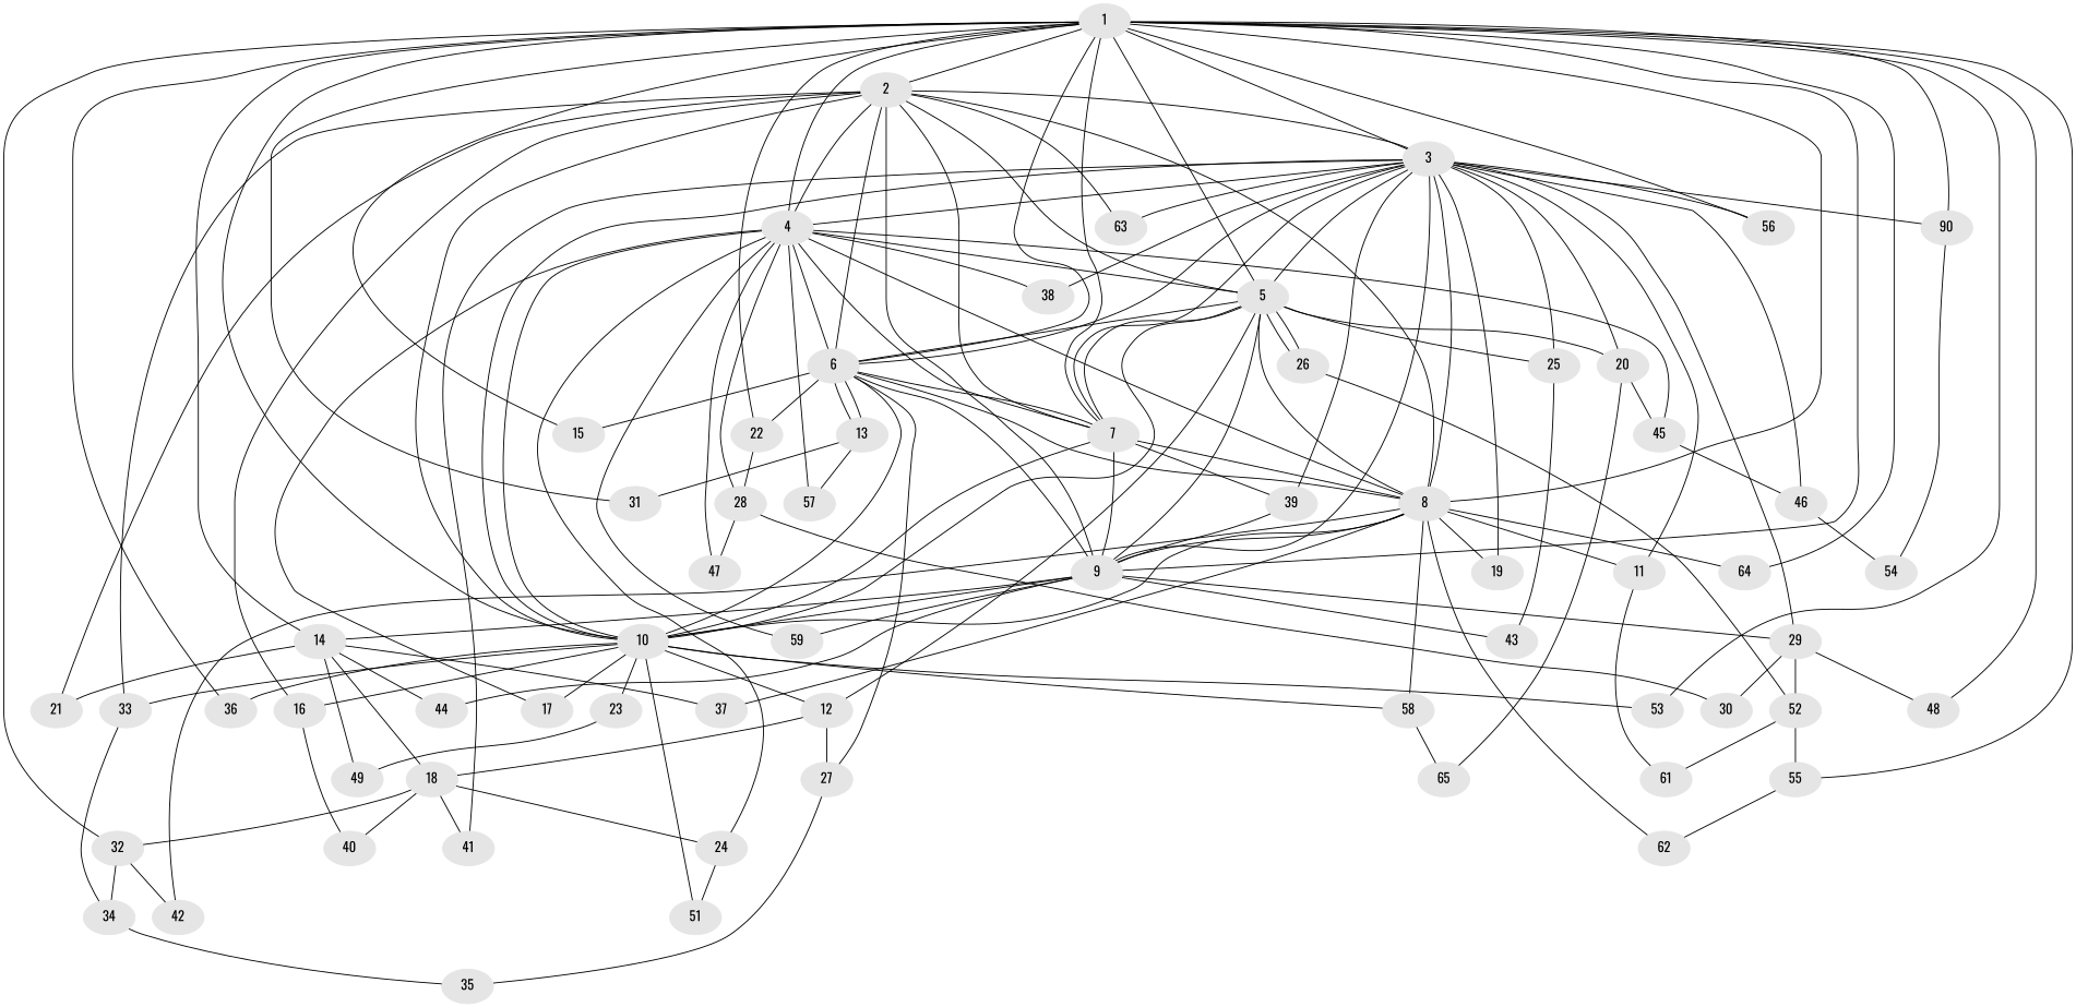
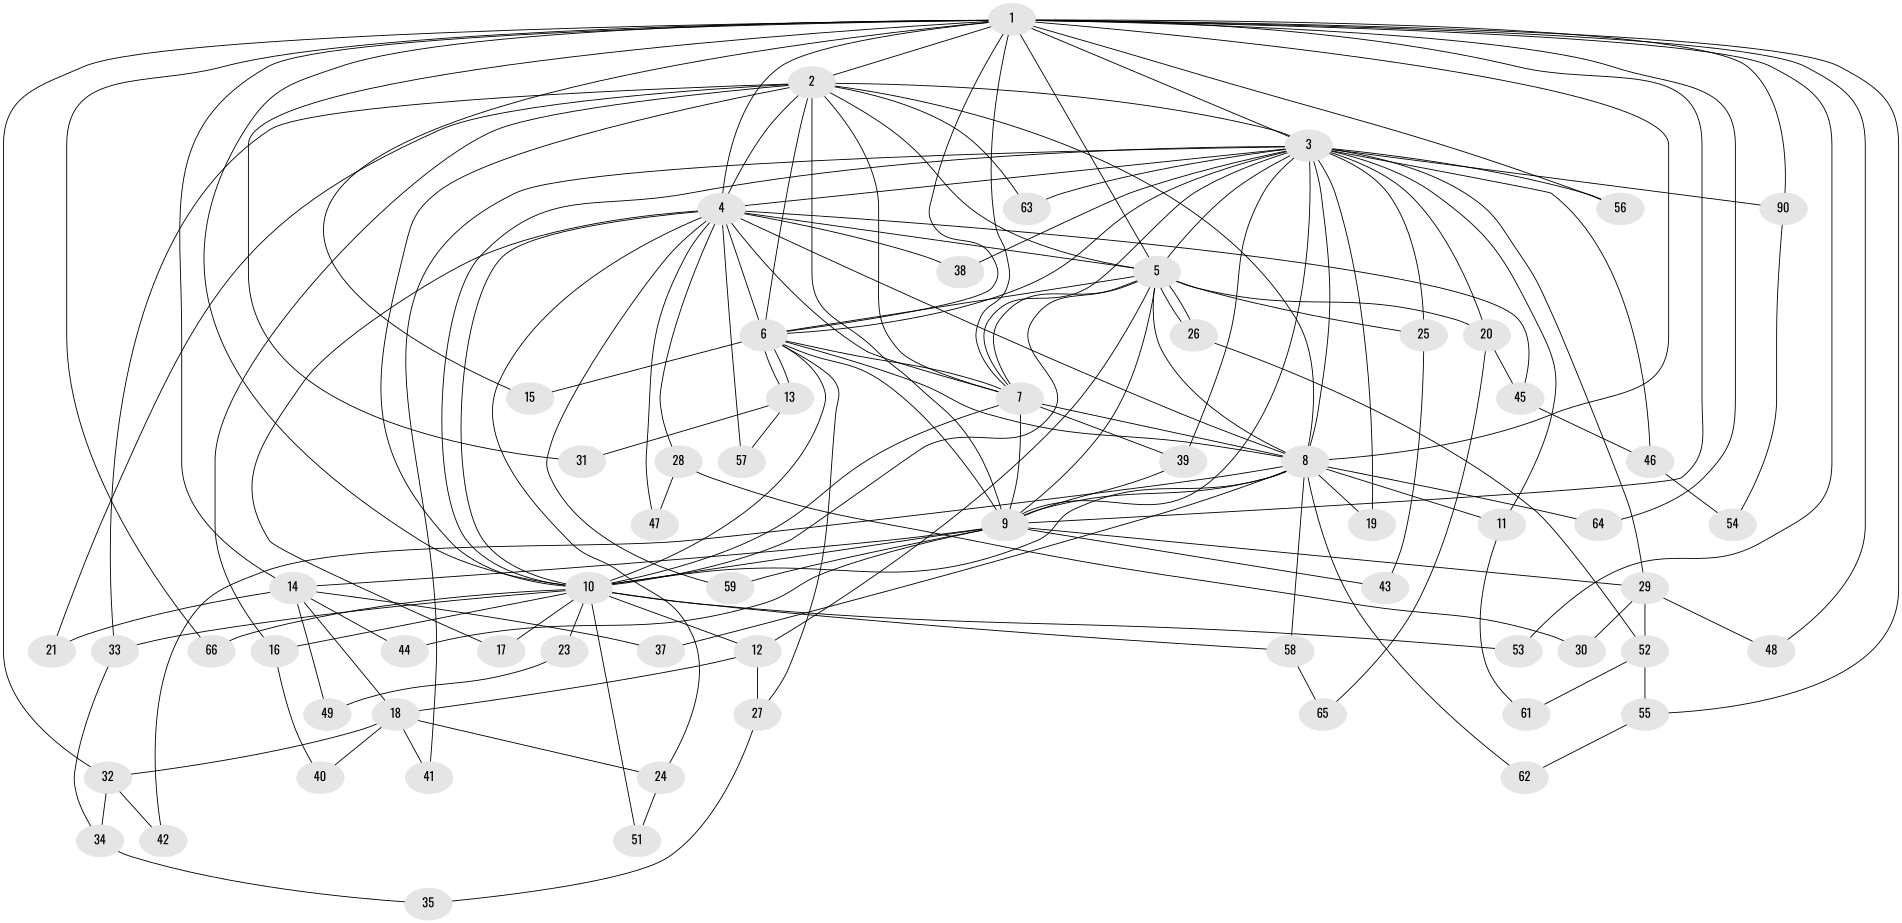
  graph {
    fontname=Oswald
    node [color=gray90 fontname=Oswald style=filled]
    edge [fontname=Oswald]
    1
    2
    3
    4
    5
    6
    7
    8
    9
    10
    14
    15
-   22
    31
    32
-   36
+   36 [label=66]
    48
    n18 [label=90]
    53
    55
    56
    64
    16
    21
    33
    63
    11
    19
    20
    25
    29
    38
    39
    41
    46
    17
    24
    28
    45
    47
    57
    59
    12
    26
    13
    27
    37
    42
    58
    62
    43
    44
    23
    51
    18
    49
    34
    54
    40
    61
    65
    52
    30
    35
    1 -- 2
    1 -- 3
    1 -- 4
    1 -- 5
    1 -- 6
    1 -- 7
    1 -- 8
    1 -- 9
    1 -- 10
    1 -- 14
    1 -- 15
-   1 -- 22
    1 -- 31
    1 -- 32
    1 -- 36
    1 -- 48
    1 -- n18
    1 -- 53
    1 -- 55
    1 -- 56
    1 -- 64
    2 -- 3
    2 -- 4
    2 -- 5
    2 -- 6
    2 -- 7
    2 -- 8
    2 -- 9
    2 -- 10
    2 -- 16
    2 -- 21
    2 -- 33
    2 -- 63
    3 -- 4
    3 -- 5
    3 -- 6
    3 -- 7
    3 -- 8
    3 -- 9
    3 -- 10
    3 -- n18
    3 -- 56
    3 -- 63
    3 -- 11
    3 -- 19
    3 -- 20
    3 -- 25
    3 -- 29
    3 -- 38
    3 -- 39
    3 -- 41
    3 -- 46
    4 -- 5
    4 -- 6
    4 -- 7
    4 -- 8
    4 -- 10
    4 -- 38
    4 -- 17
    4 -- 24
    4 -- 28
    4 -- 45
    4 -- 47
    4 -- 57
    4 -- 59
    5 -- 6
    5 -- 7
    5 -- 8
    5 -- 9
    5 -- 10
    5 -- 20
    5 -- 25
    5 -- 12
    5 -- 26
    5 -- 26
    6 -- 7
    6 -- 8
    6 -- 9
    6 -- 10
    6 -- 15
-   6 -- 22
    6 -- 13
    6 -- 13
    6 -- 27
    7 -- 8
    7 -- 9
    7 -- 10
    7 -- 39
    8 -- 9
    8 -- 10
    8 -- 64
    8 -- 11
    8 -- 19
    8 -- 37
    8 -- 42
    8 -- 58
    8 -- 62
    9 -- 10
    9 -- 14
    9 -- 29
    9 -- 59
    9 -- 43
    9 -- 44
    10 -- 36
    10 -- 53
    10 -- 16
    10 -- 33
    10 -- 17
    10 -- 12
    10 -- 58
    10 -- 23
    10 -- 51
    14 -- 21
    14 -- 37
    14 -- 44
    14 -- 18
    14 -- 49
-   22 -- 28
    32 -- 42
    32 -- 34
    n18 -- 54
    55 -- 62
    16 -- 40
    33 -- 34
    11 -- 61
    20 -- 45
    20 -- 65
    25 -- 43
    29 -- 48
    29 -- 52
    29 -- 30
    39 -- 9
    46 -- 54
    24 -- 51
    28 -- 47
    28 -- 30
    45 -- 46
    12 -- 27
    12 -- 18
    26 -- 52
    13 -- 31
    13 -- 57
    27 -- 35
    58 -- 65
    23 -- 49
    18 -- 32
    18 -- 41
    18 -- 24
    18 -- 40
    34 -- 35
    52 -- 55
    52 -- 61
  }
